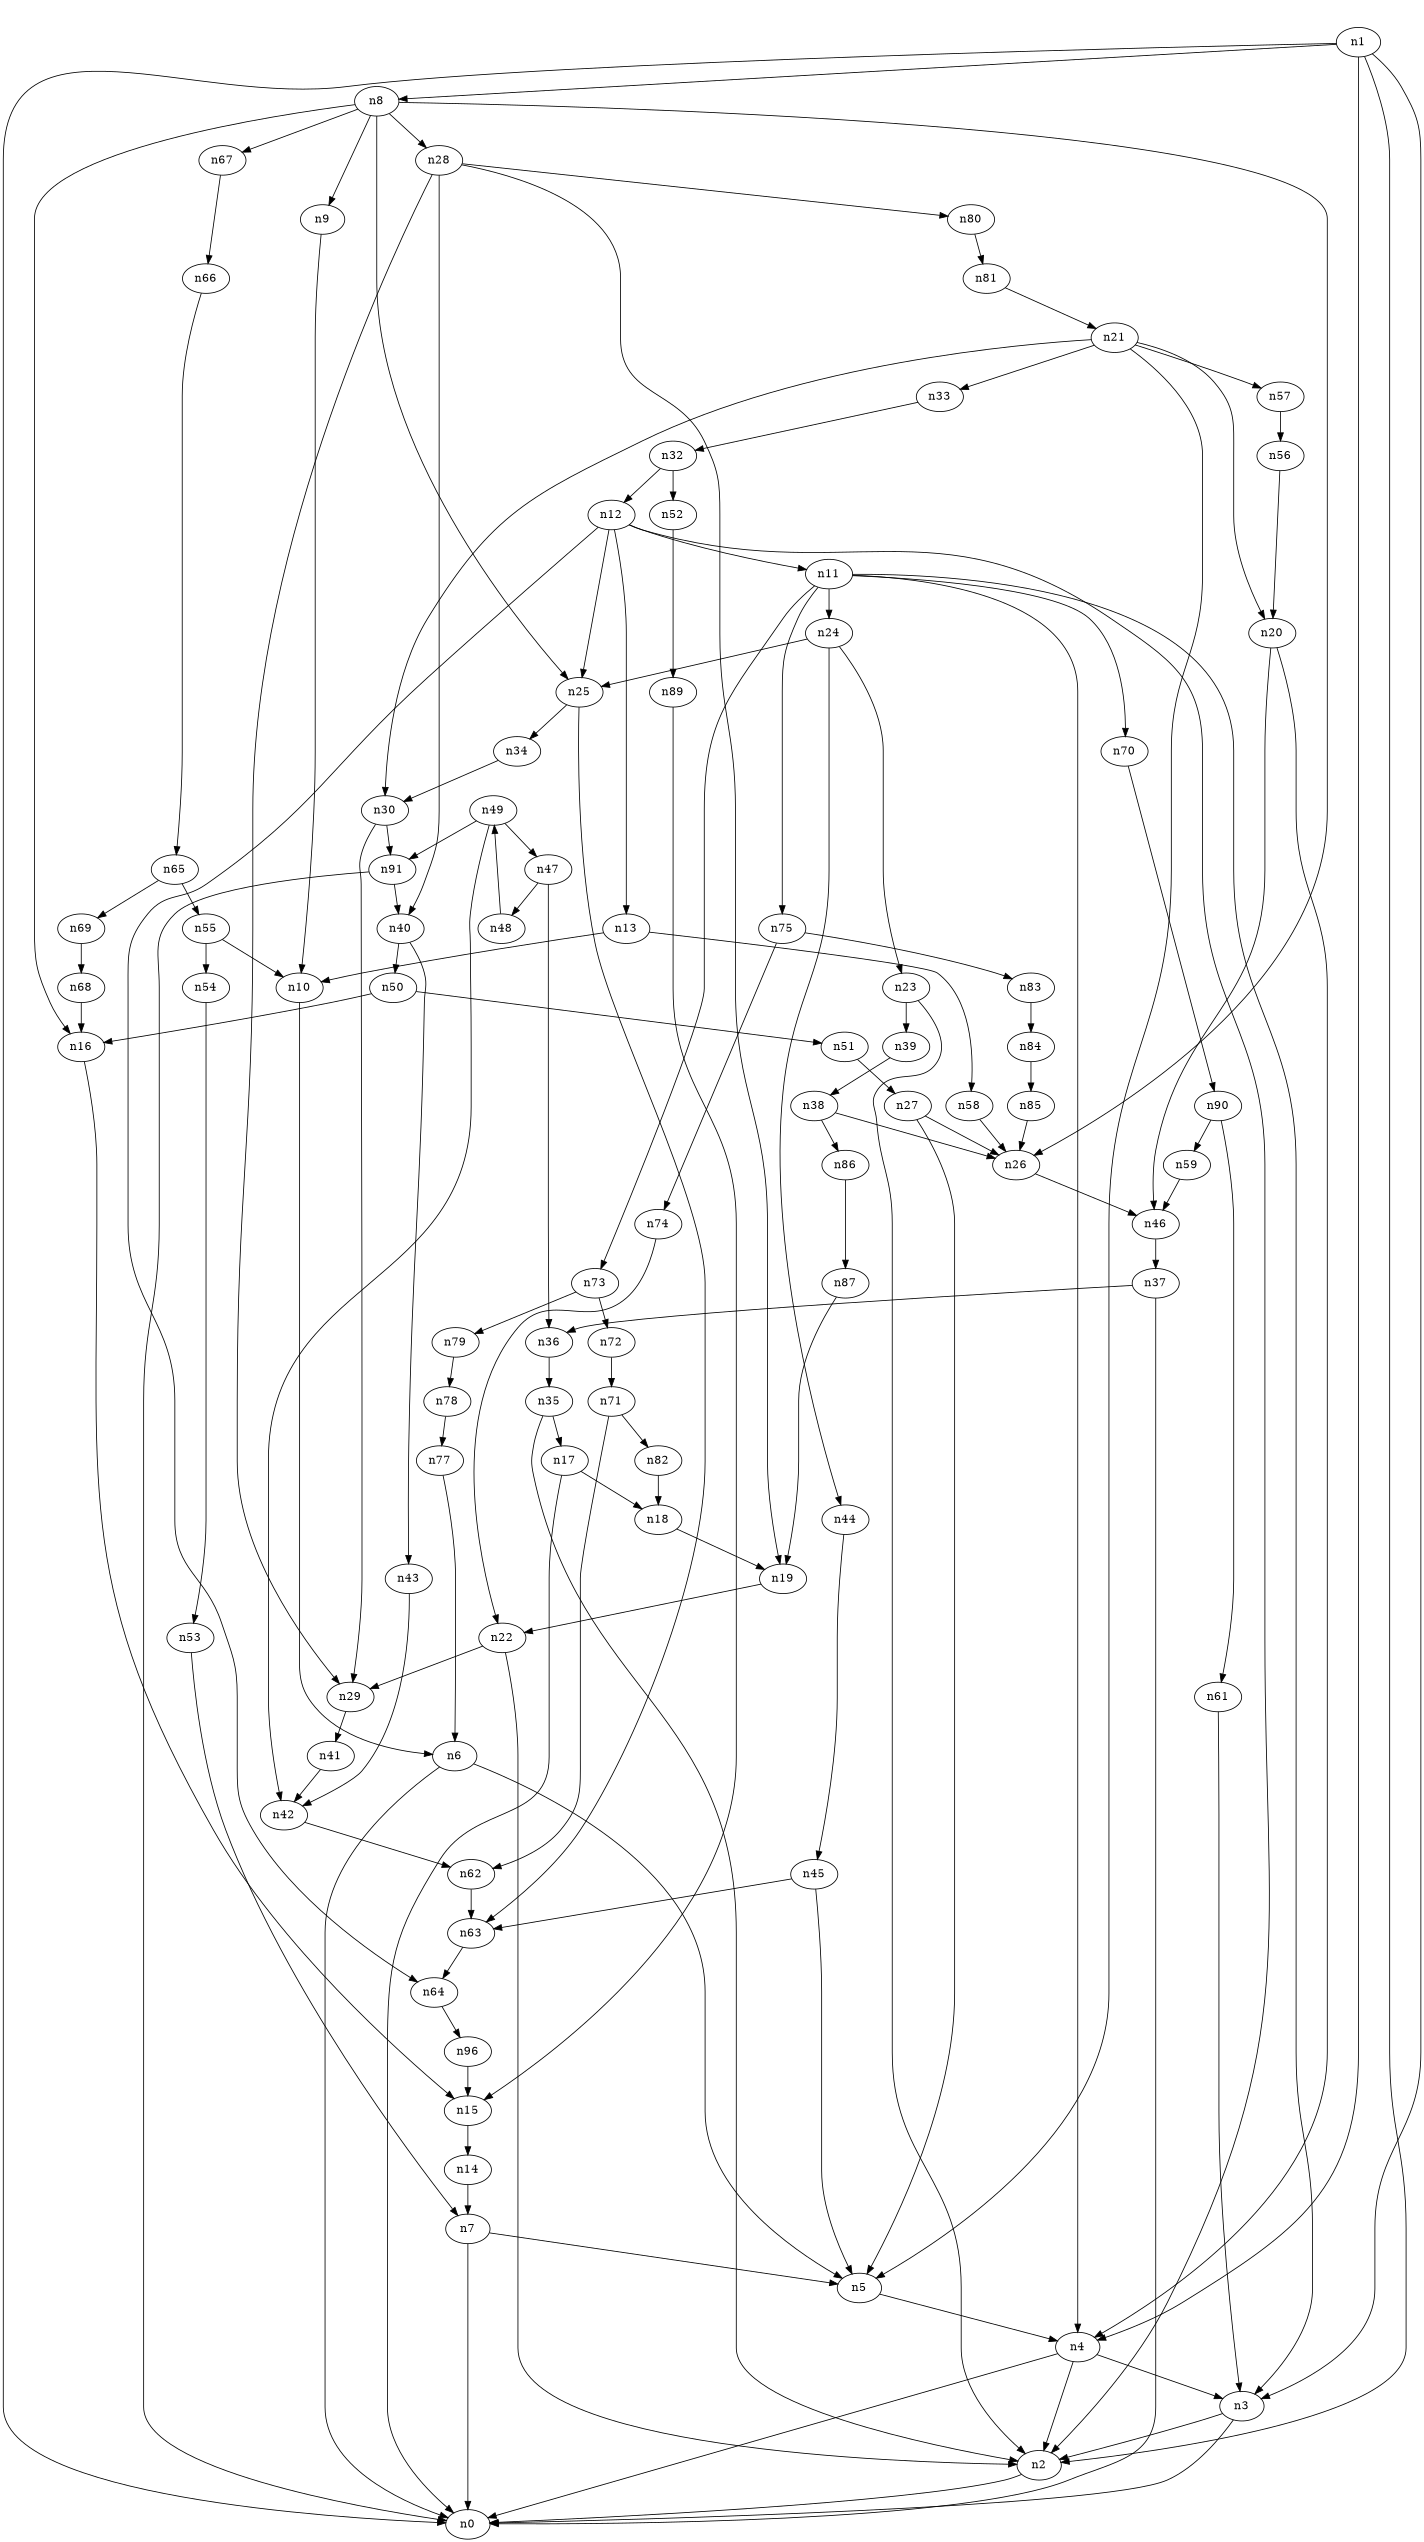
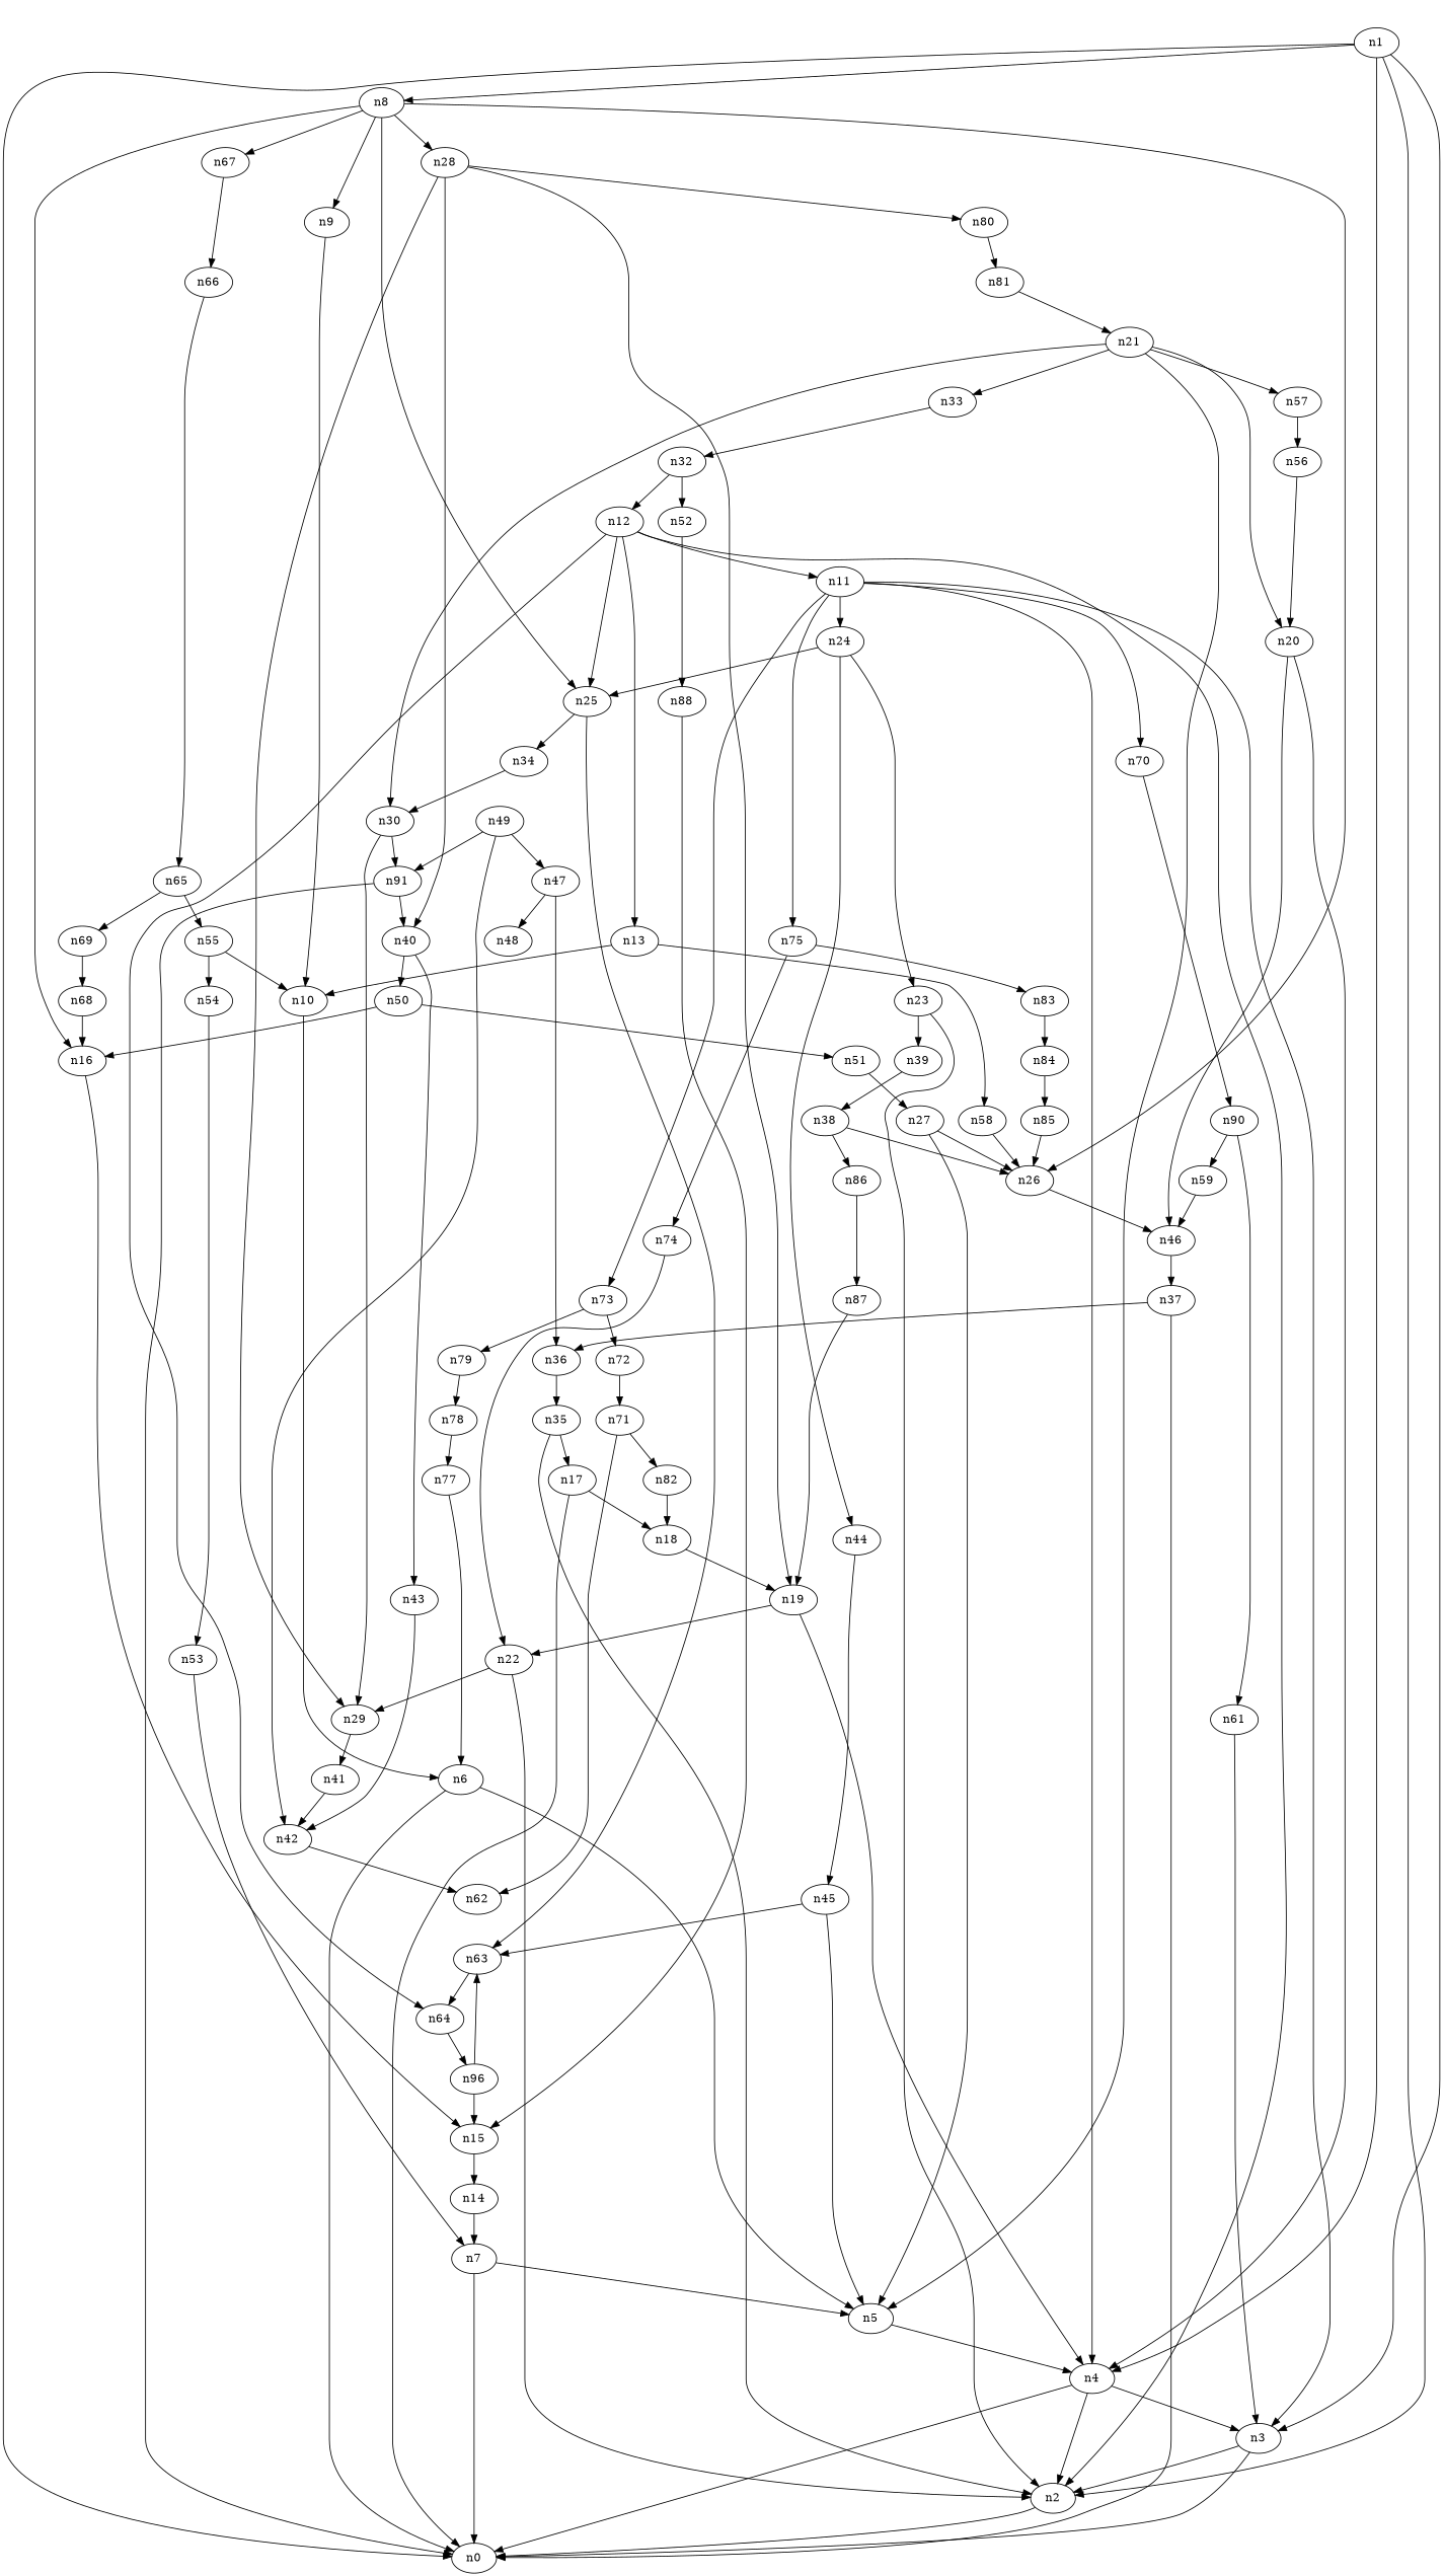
  digraph {
    n1
    n0
    n2
    n3
    n4
    n8
    n9
    n16
    n25
    n26
    n28
    n67
    n10
    n15
    n34
    n63
    n46
    n19
    n29
    n40
    n80
    n66
    n5
    n6
    n7
    n14
    n30
    n64
    n37
    n22
    n41
    n43
    n50
    n81
    n65
    n11
    n24
    n70
    n73
    n75
    n23
    n44
    n60 [label=n90]
    n72
    n79
    n74
    n83
    n39
    n45
    n59
    n61
    n71
    n78
    n84
    n12
    n13
    n58
    n76 [label=n96]
    n17
    n18
    n20
    n36
    n21
    n33
    n57
    n31 [label=n91]
    n32
    n56
    n52
    n42
    n38
    n86
    n27
    n51
    n62
-   n88 [label=n89]
+   n88
    n47
    n48
    n35
    n87
    n49
    n53
    n54
    n55
    n69
    n68
    n82
    n77
    n85
    n1 -> n0
    n1 -> n2
    n1 -> n3
    n1 -> n4
    n1 -> n8
    n2 -> n0
    n3 -> n0
    n3 -> n2
    n4 -> n0
    n4 -> n2
    n4 -> n3
    n8 -> n9
    n8 -> n16
    n8 -> n25
    n8 -> n26
    n8 -> n28
    n8 -> n67
    n9 -> n10
    n16 -> n15
    n25 -> n34
    n25 -> n63
    n26 -> n46
    n28 -> n19
    n28 -> n29
    n28 -> n40
    n28 -> n80
    n67 -> n66
    n10 -> n6
    n15 -> n14
    n34 -> n30
    n63 -> n64
    n46 -> n37
+   n19 -> n4
    n19 -> n22
    n29 -> n41
    n40 -> n43
    n40 -> n50
    n80 -> n81
    n66 -> n65
    n5 -> n4
    n6 -> n0
    n6 -> n5
    n7 -> n0
    n7 -> n5
    n14 -> n7
    n30 -> n29
    n30 -> n31
    n64 -> n76
    n37 -> n0
    n37 -> n36
    n22 -> n2
    n22 -> n29
    n41 -> n42
    n43 -> n42
    n50 -> n16
    n50 -> n51
    n81 -> n21
    n65 -> n55
    n65 -> n69
    n11 -> n3
    n11 -> n4
    n11 -> n24
    n11 -> n70
    n11 -> n73
    n11 -> n75
    n24 -> n25
    n24 -> n23
    n24 -> n44
    n70 -> n60
    n73 -> n72
    n73 -> n79
    n75 -> n74
    n75 -> n83
    n23 -> n2
    n23 -> n39
    n44 -> n45
    n60 -> n59
    n60 -> n61
    n72 -> n71
    n79 -> n78
    n74 -> n22
    n83 -> n84
    n39 -> n38
    n45 -> n63
    n45 -> n5
    n59 -> n46
    n61 -> n3
    n71 -> n62
    n71 -> n82
    n78 -> n77
    n84 -> n85
    n12 -> n2
    n12 -> n25
    n12 -> n64
    n12 -> n11
    n12 -> n13
    n13 -> n10
    n13 -> n58
    n58 -> n26
    n76 -> n15
    n17 -> n0
    n17 -> n18
    n18 -> n19
    n20 -> n4
    n20 -> n46
    n36 -> n35
    n21 -> n5
    n21 -> n30
    n21 -> n20
    n21 -> n33
    n21 -> n57
    n33 -> n32
    n57 -> n56
    n31 -> n0
    n31 -> n40
    n32 -> n12
    n32 -> n52
    n56 -> n20
    n52 -> n88
    n42 -> n62
    n38 -> n26
    n38 -> n86
    n86 -> n87
    n27 -> n26
    n27 -> n5
    n51 -> n27
-   n62 -> n63
+   n76 -> n63
    n88 -> n15
    n47 -> n36
    n47 -> n48
-   n48 -> n49
    n35 -> n2
    n35 -> n17
    n87 -> n19
    n49 -> n31
    n49 -> n42
    n49 -> n47
    n53 -> n7
    n54 -> n53
    n55 -> n10
    n55 -> n54
    n69 -> n68
    n68 -> n16
    n82 -> n18
    n77 -> n6
    n85 -> n26
  }
